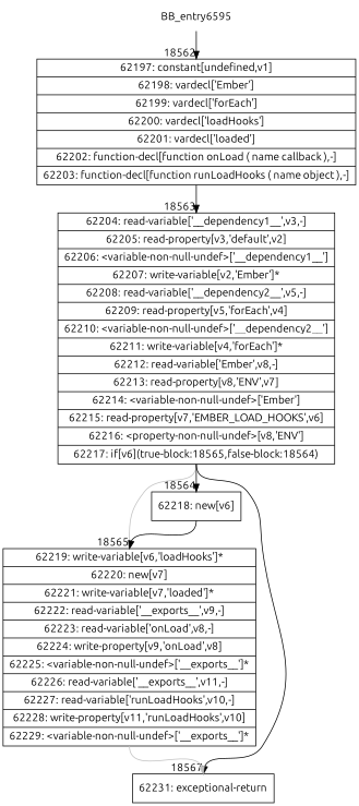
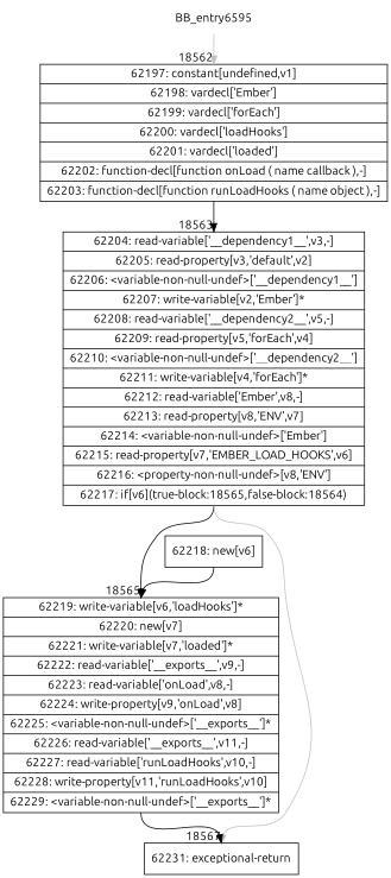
  digraph {
    fontname=Ubuntu
    rankdir=TD
    node [fontname=Ubuntu shape=record]
    edge [fontname=Ubuntu headport=n tailport=s]
    n1 [label=BB_entry6595 shape=none]
    n2 [label="{62197: constant[undefined,v1]|62198: vardecl['Ember']|62199: vardecl['forEach']|62200: vardecl['loadHooks']|62201: vardecl['loaded']|62202: function-decl[function onLoad ( name callback ),-]|62203: function-decl[function runLoadHooks ( name object ),-]}"]
    n3 [label="{62204: read-variable['__dependency1__',v3,-]|62205: read-property[v3,'default',v2]|62206: \<variable-non-null-undef\>['__dependency1__']|62207: write-variable[v2,'Ember']*|62208: read-variable['__dependency2__',v5,-]|62209: read-property[v5,'forEach',v4]|62210: \<variable-non-null-undef\>['__dependency2__']|62211: write-variable[v4,'forEach']*|62212: read-variable['Ember',v8,-]|62213: read-property[v8,'ENV',v7]|62214: \<variable-non-null-undef\>['Ember']|62215: read-property[v7,'EMBER_LOAD_HOOKS',v6]|62216: \<property-non-null-undef\>[v8,'ENV']|62217: if[v6](true-block:18565,false-block:18564)}"]
    n4 [label="{62219: write-variable[v6,'loadHooks']*|62220: new[v7]|62221: write-variable[v7,'loaded']*|62222: read-variable['__exports__',v9,-]|62223: read-variable['onLoad',v8,-]|62224: write-property[v9,'onLoad',v8]|62225: \<variable-non-null-undef\>['__exports__']*|62226: read-variable['__exports__',v11,-]|62227: read-variable['runLoadHooks',v10,-]|62228: write-property[v11,'runLoadHooks',v10]|62229: \<variable-non-null-undef\>['__exports__']*}"]
    n5 [label="{62218: new[v6]}"]
    n6 [label="{62231: exceptional-return}"]
-   n1 -> n2 [headlabel="    18562"]
+   n1 -> n2 [headlabel="    18562" color=gray]
    n2 -> n3 [headlabel="      18563"]
-   n3 -> n4 [headlabel="      18565" color=gray]
-   n3 -> n5 [headlabel="      18564"]
-   n3 -> n6 [color=black headlabel="      18567"]
-   n4 -> n6 [color=gray]
+   n3 -> n4 [headlabel="      18565"]
+   n3 -> n6 [color=gray headlabel="      18567"]
+   n4 -> n6 [color=black]
    n5 -> n4
  }
